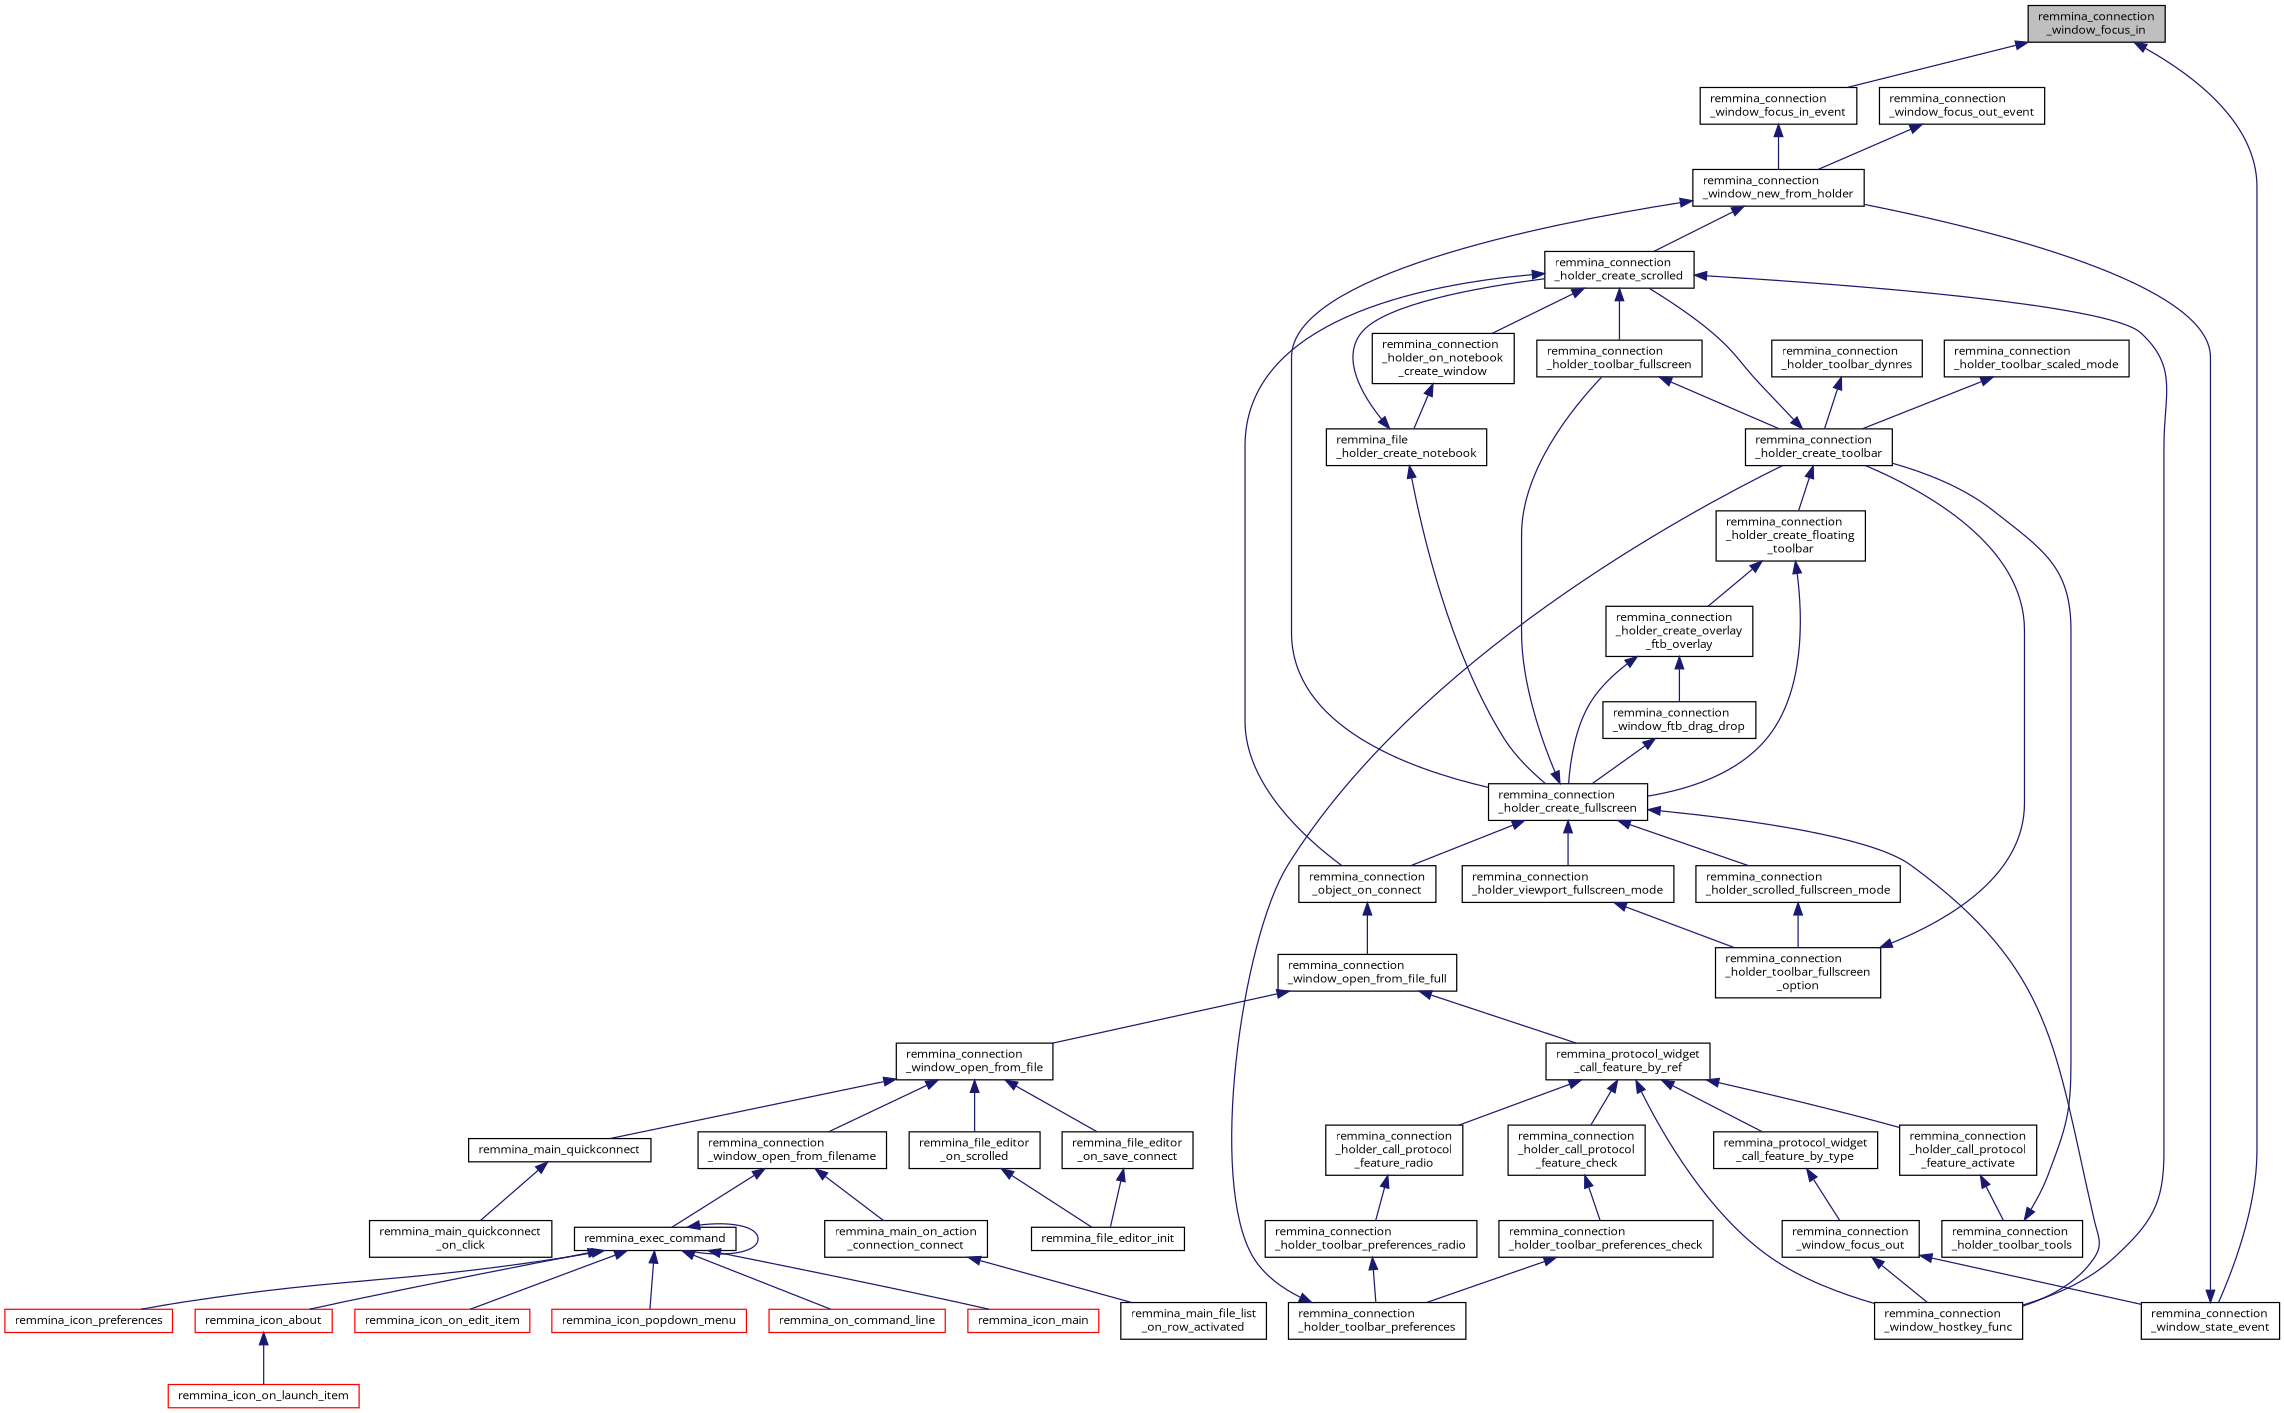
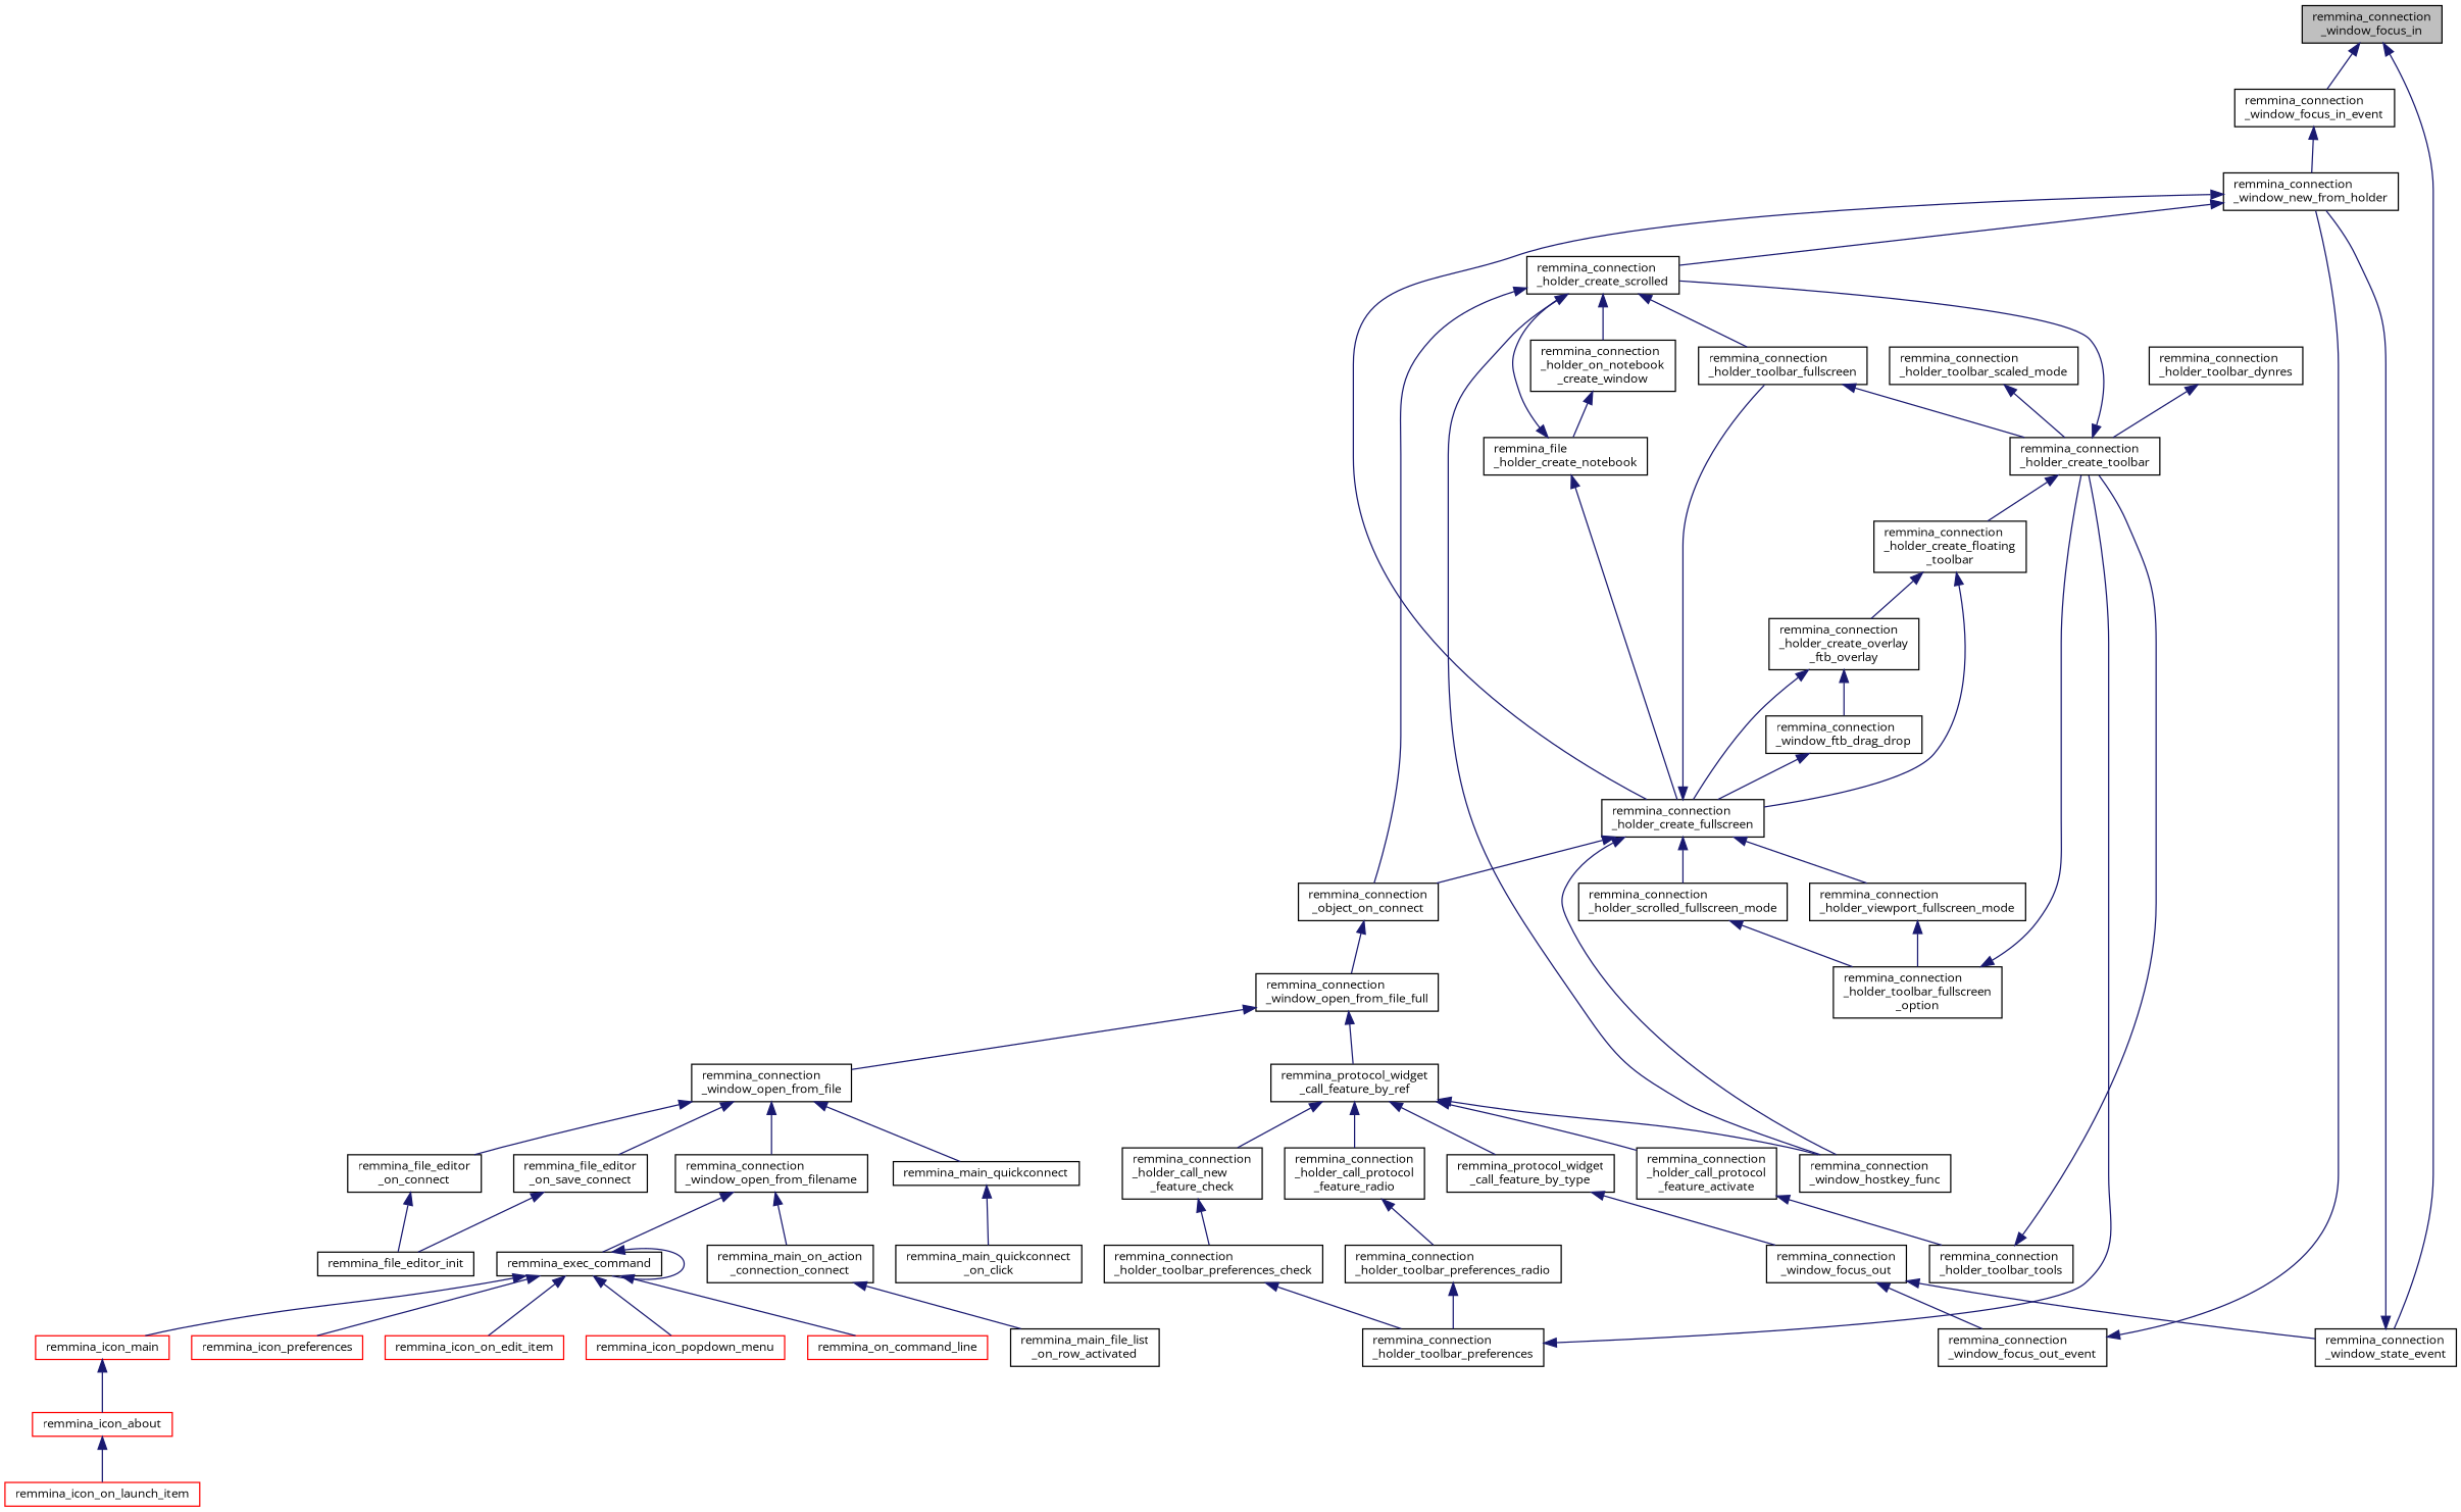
  digraph {
    fontname="Open Sans"
    rankdir=TB
    node [color=black fillcolor=white fontname="Open Sans" fontsize=10 shape=record style=filled]
    edge [color=midnightblue dir=back fontname="Open Sans" fontsize=10 labelfontname=Helvetica labelfontsize=10 style=solid]
    n1 [fillcolor=grey75 fontcolor=black height=0.2 label="remmina_connection\l_window_focus_in" width=0.4]
    n2 [height=0.2 label="remmina_connection\l_window_focus_in_event" width=0.4]
    n3 [height=0.2 label="remmina_connection\l_window_state_event" width=0.4]
    n4 [height=0.2 label="remmina_connection\l_window_new_from_holder" width=0.4]
    n5 [height=0.2 label="remmina_connection\l_holder_create_scrolled" width=0.4]
    n6 [height=0.2 label="remmina_connection\l_holder_create_fullscreen" width=0.4]
    n7 [height=0.2 label="remmina_connection\l_holder_toolbar_fullscreen" width=0.4]
    n8 [height=0.2 label="remmina_connection\l_window_hostkey_func" width=0.4]
    n9 [height=0.2 label="remmina_connection\l_object_on_connect" width=0.4]
    n10 [height=0.2 label="remmina_connection\l_holder_on_notebook\l_create_window" width=0.4]
    n11 [height=0.2 label="remmina_connection\l_holder_viewport_fullscreen_mode" width=0.4]
    n12 [height=0.2 label="remmina_connection\l_holder_scrolled_fullscreen_mode" width=0.4]
    n13 [height=0.2 label="remmina_connection\l_holder_create_toolbar" width=0.4]
    n14 [height=0.2 label="remmina_connection\l_window_open_from_file_full" width=0.4]
    n15 [height=0.2 label="remmina_file\l_holder_create_notebook" width=0.4]
    n16 [height=0.2 label="remmina_connection\l_holder_create_floating\l_toolbar" width=0.4]
    n17 [height=0.2 label="remmina_connection\l_holder_create_overlay\l_ftb_overlay" width=0.4]
    n18 [height=0.2 label="remmina_connection\l_window_ftb_drag_drop" width=0.4]
    n19 [height=0.2 label="remmina_connection\l_holder_toolbar_fullscreen\l_option" width=0.4]
    n20 [height=0.2 label="remmina_connection\l_window_open_from_file" width=0.4]
    n21 [height=0.2 label="remmina_protocol_widget\l_call_feature_by_ref" width=0.4]
    n22 [height=0.2 label="remmina_connection\l_window_open_from_filename" width=0.4]
-   n23 [height=0.2 label="remmina_file_editor\l_on_scrolled" width=0.4]
+   n23 [height=0.2 label="remmina_file_editor\l_on_connect" width=0.4]
    n24 [height=0.2 label="remmina_file_editor\l_on_save_connect" width=0.4]
    n25 [height=0.2 label=remmina_main_quickconnect width=0.4]
    n26 [height=0.2 label="remmina_connection\l_holder_call_protocol\l_feature_radio" width=0.4]
-   n27 [height=0.2 label="remmina_connection\l_holder_call_protocol\l_feature_check" width=0.4]
+   n27 [height=0.2 label="remmina_connection\l_holder_call_new\l_feature_check" width=0.4]
    n28 [height=0.2 label="remmina_connection\l_holder_call_protocol\l_feature_activate" width=0.4]
    n29 [height=0.2 label="remmina_protocol_widget\l_call_feature_by_type" width=0.4]
    n30 [height=0.2 label=remmina_exec_command width=0.4]
    n31 [height=0.2 label="remmina_main_on_action\l_connection_connect" width=0.4]
    n32 [height=0.2 label=remmina_file_editor_init width=0.4]
    n33 [height=0.2 label="remmina_main_quickconnect\l_on_click" width=0.4]
    n34 [color=red height=0.2 label=remmina_on_command_line width=0.4]
    n35 [color=red height=0.2 label=remmina_icon_main width=0.4]
    n36 [color=red height=0.2 label=remmina_icon_preferences width=0.4]
    n37 [color=red height=0.2 label=remmina_icon_about width=0.4]
    n38 [color=red height=0.2 label=remmina_icon_on_edit_item width=0.4]
    n39 [color=red height=0.2 label=remmina_icon_popdown_menu width=0.4]
    n40 [height=0.2 label="remmina_main_file_list\l_on_row_activated" width=0.4]
    n41 [color=red height=0.2 label=remmina_icon_on_launch_item width=0.4]
    n42 [height=0.2 label="remmina_connection\l_holder_toolbar_preferences_radio" width=0.4]
    n43 [height=0.2 label="remmina_connection\l_holder_toolbar_preferences_check" width=0.4]
    n44 [height=0.2 label="remmina_connection\l_holder_toolbar_tools" width=0.4]
    n45 [height=0.2 label="remmina_connection\l_window_focus_out" width=0.4]
    n46 [height=0.2 label="remmina_connection\l_holder_toolbar_preferences" width=0.4]
    n47 [height=0.2 label="remmina_connection\l_window_focus_out_event" width=0.4]
    n48 [height=0.2 label="remmina_connection\l_holder_toolbar_dynres" width=0.4]
    n49 [height=0.2 label="remmina_connection\l_holder_toolbar_scaled_mode" width=0.4]
    n1 -> n2
    n1 -> n3
    n2 -> n4
    n3 -> n4
    n4 -> n5
    n4 -> n6
    n5 -> n7
    n5 -> n8
    n5 -> n9
    n5 -> n10
    n6 -> n7
    n6 -> n8
    n6 -> n9
    n6 -> n11
    n6 -> n12
    n7 -> n13
    n9 -> n14
    n10 -> n15
    n11 -> n19
    n12 -> n19
    n13 -> n5
    n13 -> n16
    n14 -> n20
    n14 -> n21
    n15 -> n5
    n15 -> n6
    n16 -> n6
    n16 -> n17
    n17 -> n6
    n17 -> n18
    n18 -> n6
    n19 -> n13
    n20 -> n22
    n20 -> n23
    n20 -> n24
    n20 -> n25
    n21 -> n8
    n21 -> n26
    n21 -> n27
    n21 -> n28
    n21 -> n29
    n22 -> n30
    n22 -> n31
    n23 -> n32
    n24 -> n32
    n25 -> n33
    n26 -> n42
    n27 -> n43
    n28 -> n44
    n29 -> n45
    n30 -> n30
    n30 -> n34
    n30 -> n35
    n30 -> n36
-   n30 -> n37
+   n35 -> n37
    n30 -> n38
    n30 -> n39
    n31 -> n40
    n37 -> n41
    n42 -> n46
    n43 -> n46
    n44 -> n13
    n45 -> n3
-   n45 -> n8
+   n45 -> n47
    n46 -> n13
    n47 -> n4
    n48 -> n13
    n49 -> n13
  }
